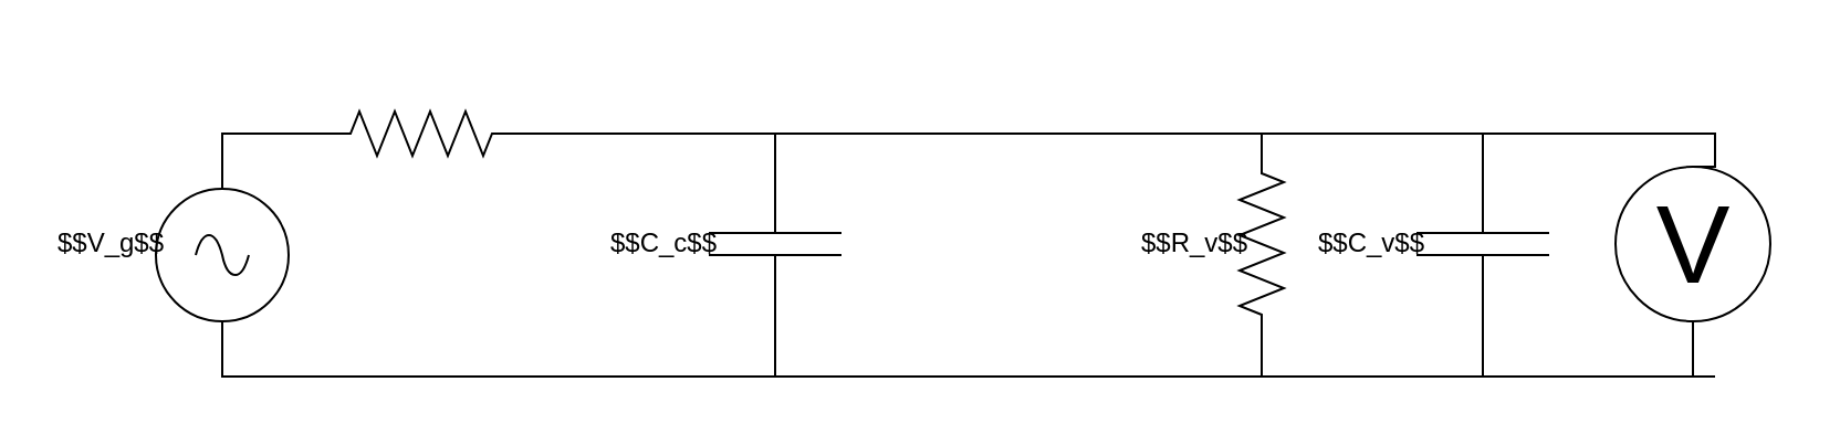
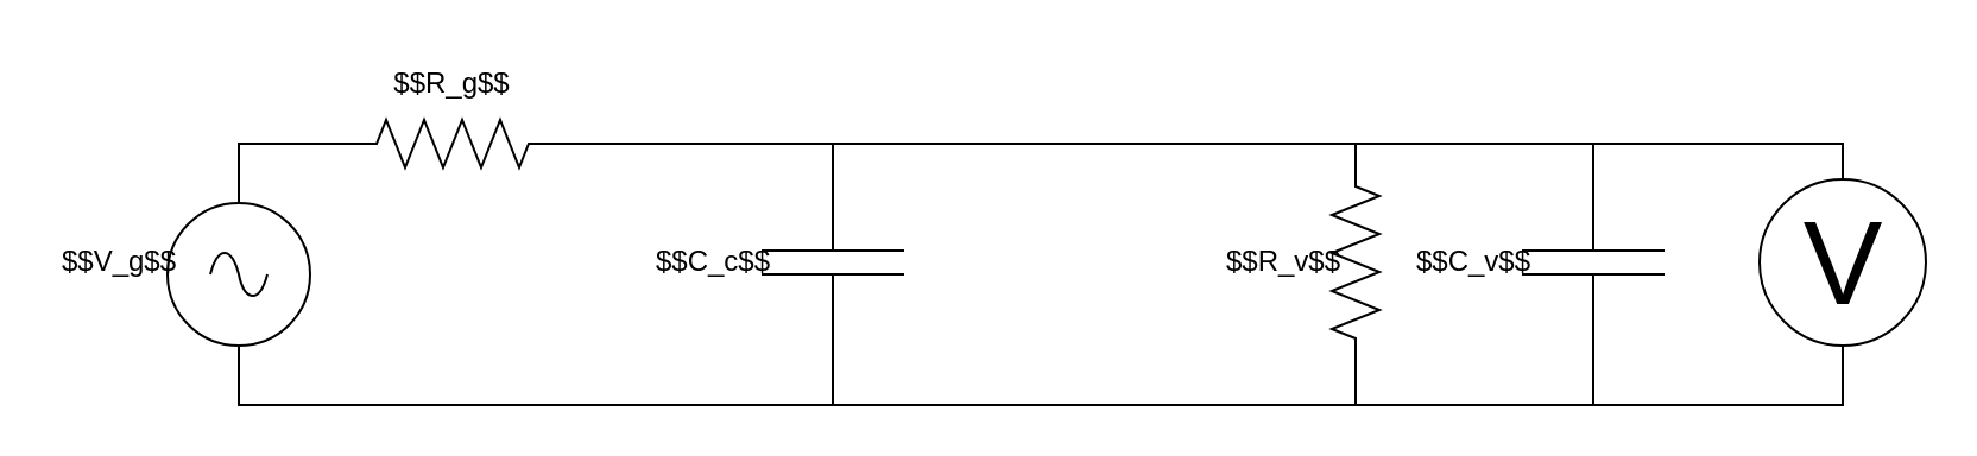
  <mxCell id="0" />
  <mxCell id="1" parent="0" />
  <mxCell id="2" value="" style="pointerEvents=1;verticalLabelPosition=bottom;shadow=0;dashed=0;align=center;html=1;verticalAlign=top;shape=mxgraph.electrical.resistors.resistor_2;" vertex="1" parent="1"><mxGeometry x="140" y="50" width="100" height="20" as="geometry" /></mxCell>
  <mxCell id="3" value="" style="pointerEvents=1;verticalLabelPosition=bottom;shadow=0;dashed=0;align=center;html=1;verticalAlign=top;shape=mxgraph.electrical.signal_sources.source;aspect=fixed;points=[[0.5,0,0],[1,0.5,0],[0.5,1,0],[0,0.5,0]];elSignalType=ac;" vertex="1" parent="1"><mxGeometry x="70" y="85" width="60" height="60" as="geometry" /></mxCell>
  <mxCell id="4" style="edgeStyle=orthogonalEdgeStyle;rounded=0;orthogonalLoop=1;jettySize=auto;html=1;exitX=0.5;exitY=0;exitDx=0;exitDy=0;exitPerimeter=0;entryX=0;entryY=0.5;entryDx=0;entryDy=0;entryPerimeter=0;endArrow=none;endFill=0;" edge="1" parent="1" source="3" target="2"><mxGeometry relative="1" as="geometry" /></mxCell>
  <mxCell id="5" style="edgeStyle=orthogonalEdgeStyle;rounded=0;orthogonalLoop=1;jettySize=auto;html=1;exitX=0.5;exitY=1;exitDx=0;exitDy=0;exitPerimeter=0;entryX=0.5;entryY=0;entryDx=0;entryDy=0;endArrow=none;endFill=0;" edge="1" parent="1" target="15"><mxGeometry relative="1" as="geometry"><mxPoint x="420" y="60" as="sourcePoint" /><Array as="points"><mxPoint x="775" y="60" /></Array></mxGeometry></mxCell>
  <mxCell id="6" style="edgeStyle=orthogonalEdgeStyle;rounded=0;orthogonalLoop=1;jettySize=auto;html=1;exitX=1;exitY=0.5;exitDx=0;exitDy=0;exitPerimeter=0;endArrow=none;endFill=0;" edge="1" parent="1" source="2"><mxGeometry relative="1" as="geometry"><mxPoint x="420" y="60" as="targetPoint" /></mxGeometry></mxCell>
+ <mxCell id="7" value="$$R_g$$" style="text;html=1;align=center;verticalAlign=middle;whiteSpace=wrap;rounded=0;" vertex="1" parent="1"><mxGeometry x="160" y="20" width="60" height="30" as="geometry" /></mxCell>
  <mxCell id="8" value="$$V_g$$" style="text;html=1;align=center;verticalAlign=middle;whiteSpace=wrap;rounded=0;" vertex="1" parent="1"><mxGeometry x="20" y="95" width="60" height="30" as="geometry" /></mxCell>
  <mxCell id="9" style="edgeStyle=orthogonalEdgeStyle;rounded=0;orthogonalLoop=1;jettySize=auto;html=1;exitX=0.5;exitY=1;exitDx=0;exitDy=0;exitPerimeter=0;endArrow=none;endFill=0;" edge="1" parent="1" source="3"><mxGeometry relative="1" as="geometry"><mxPoint x="410" y="170" as="targetPoint" /><Array as="points"><mxPoint x="100" y="170" /><mxPoint x="275" y="170" /></Array></mxGeometry></mxCell>
  <mxCell id="10" value="" style="pointerEvents=1;verticalLabelPosition=bottom;shadow=0;dashed=0;align=center;html=1;verticalAlign=top;shape=mxgraph.electrical.resistors.resistor_2;rotation=-90;" vertex="1" parent="1"><mxGeometry x="520" y="100" width="100" height="20" as="geometry" /></mxCell>
  <mxCell id="11" style="edgeStyle=orthogonalEdgeStyle;rounded=0;orthogonalLoop=1;jettySize=auto;html=1;exitX=0;exitY=0.5;exitDx=0;exitDy=0;exitPerimeter=0;endArrow=none;endFill=0;entryX=0;entryY=0.5;entryDx=0;entryDy=0;entryPerimeter=0;" edge="1" parent="1" source="12" target="10"><mxGeometry relative="1" as="geometry"><mxPoint x="670" y="170" as="targetPoint" /><Array as="points"><mxPoint x="670" y="170" /><mxPoint x="570" y="170" /></Array></mxGeometry></mxCell>
  <mxCell id="12" value="" style="pointerEvents=1;verticalLabelPosition=bottom;shadow=0;dashed=0;align=center;html=1;verticalAlign=top;shape=mxgraph.electrical.capacitors.capacitor_1;rotation=-90;" vertex="1" parent="1"><mxGeometry x="620" y="80" width="100" height="60" as="geometry" /></mxCell>
  <mxCell id="13" value="$$R_v$$" style="text;html=1;align=center;verticalAlign=middle;whiteSpace=wrap;rounded=0;" vertex="1" parent="1"><mxGeometry x="510" y="95" width="60" height="30" as="geometry" /></mxCell>
  <mxCell id="14" value="$$C_v$$" style="text;html=1;align=center;verticalAlign=middle;whiteSpace=wrap;rounded=0;" vertex="1" parent="1"><mxGeometry x="590" y="95" width="60" height="30" as="geometry" /></mxCell>
- <mxCell id="15" value="V" style="verticalLabelPosition=middle;shadow=0;dashed=0;align=center;html=1;verticalAlign=middle;strokeWidth=1;shape=ellipse;aspect=fixed;fontSize=50;" vertex="1" parent="1"><mxGeometry x="730" y="75" width="70" height="70" as="geometry" /></mxCell>
+ <mxCell id="15" value="V" style="verticalLabelPosition=middle;shadow=0;dashed=0;align=center;html=1;verticalAlign=middle;strokeWidth=1;shape=ellipse;aspect=fixed;fontSize=50;" vertex="1" parent="1"><mxGeometry x="740" y="75" width="70" height="70" as="geometry" /></mxCell>
  <mxCell id="16" style="edgeStyle=orthogonalEdgeStyle;rounded=0;orthogonalLoop=1;jettySize=auto;html=1;exitX=0.5;exitY=1;exitDx=0;exitDy=0;endArrow=none;endFill=0;" edge="1" parent="1" source="15"><mxGeometry relative="1" as="geometry"><mxPoint x="405" y="170" as="targetPoint" /><Array as="points"><mxPoint x="775" y="170" /><mxPoint x="405" y="170" /></Array></mxGeometry></mxCell>
  <mxCell id="17" style="edgeStyle=orthogonalEdgeStyle;rounded=0;orthogonalLoop=1;jettySize=auto;html=1;exitX=0;exitY=0.5;exitDx=0;exitDy=0;exitPerimeter=0;endArrow=none;endFill=0;" edge="1" parent="1" source="18"><mxGeometry relative="1" as="geometry"><mxPoint x="350" y="170" as="targetPoint" /></mxGeometry></mxCell>
  <mxCell id="18" value="" style="pointerEvents=1;verticalLabelPosition=bottom;shadow=0;dashed=0;align=center;html=1;verticalAlign=top;shape=mxgraph.electrical.capacitors.capacitor_1;rotation=-90;" vertex="1" parent="1"><mxGeometry x="300" y="80" width="100" height="60" as="geometry" /></mxCell>
  <mxCell id="19" value="$$C_c$$" style="text;html=1;align=center;verticalAlign=middle;whiteSpace=wrap;rounded=0;" vertex="1" parent="1"><mxGeometry x="270" y="95" width="60" height="30" as="geometry" /></mxCell>
